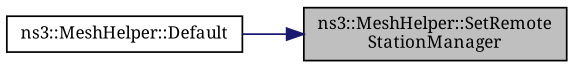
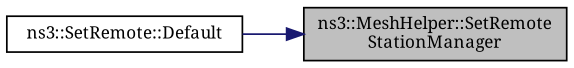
  digraph {
    rankdir=RL
    fontname="Noto Serif"
    node [color=black fontname="Noto Serif" fontsize=10 shape=record style=filled]
    n1 [fillcolor=grey75 fontcolor=black height=0.2 label="ns3::MeshHelper::SetRemote\lStationManager" width=0.4]
-   n2 [fillcolor=white height=0.2 label="ns3::MeshHelper::Default" width=0.4]
+   n2 [fillcolor=white height=0.2 label="ns3::SetRemote::Default" width=0.4]
    n1 -> n2 [color=midnightblue dir=back fontname="Noto Serif" fontsize=10 labelfontname=Helvetica labelfontsize=10 style=solid]
  }
